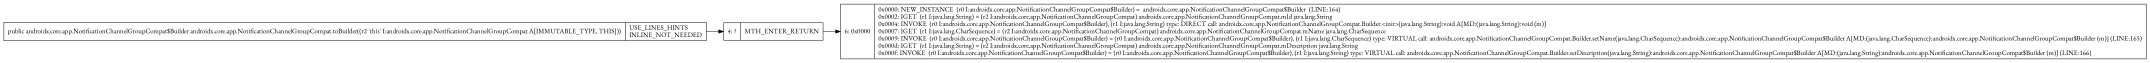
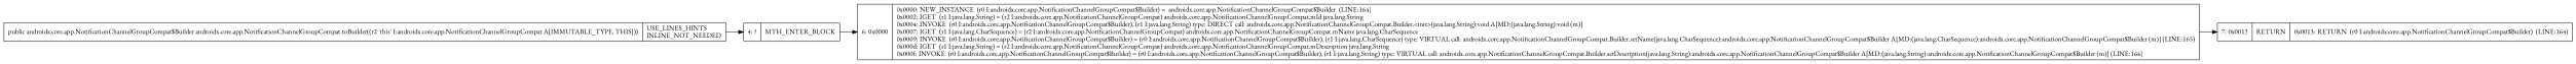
  digraph {
    fontname="EB Garamond"
    rankdir=LR
    node [fontname="EB Garamond" shape=record]
    edge [fontname="EB Garamond"]
-   n1 [label="{4\:\ ?|MTH_ENTER_RETURN\l}"]
+   n1 [label="{4\:\ ?|MTH_ENTER_BLOCK\l}"]
    n2 [label="{6\:\ 0x0000|0x0000: NEW_INSTANCE  (r0 I:androidx.core.app.NotificationChannelGroupCompat$Builder) =  androidx.core.app.NotificationChannelGroupCompat$Builder  (LINE:164)\l0x0002: IGET  (r1 I:java.lang.String) = (r2 I:androidx.core.app.NotificationChannelGroupCompat) androidx.core.app.NotificationChannelGroupCompat.mId java.lang.String \l0x0004: INVOKE  (r0 I:androidx.core.app.NotificationChannelGroupCompat$Builder), (r1 I:java.lang.String) type: DIRECT call: androidx.core.app.NotificationChannelGroupCompat.Builder.\<init\>(java.lang.String):void A[MD:(java.lang.String):void (m)]\l0x0007: IGET  (r1 I:java.lang.CharSequence) = (r2 I:androidx.core.app.NotificationChannelGroupCompat) androidx.core.app.NotificationChannelGroupCompat.mName java.lang.CharSequence \l0x0009: INVOKE  (r0 I:androidx.core.app.NotificationChannelGroupCompat$Builder) = (r0 I:androidx.core.app.NotificationChannelGroupCompat$Builder), (r1 I:java.lang.CharSequence) type: VIRTUAL call: androidx.core.app.NotificationChannelGroupCompat.Builder.setName(java.lang.CharSequence):androidx.core.app.NotificationChannelGroupCompat$Builder A[MD:(java.lang.CharSequence):androidx.core.app.NotificationChannelGroupCompat$Builder (m)] (LINE:165)\l0x000d: IGET  (r1 I:java.lang.String) = (r2 I:androidx.core.app.NotificationChannelGroupCompat) androidx.core.app.NotificationChannelGroupCompat.mDescription java.lang.String \l0x000f: INVOKE  (r0 I:androidx.core.app.NotificationChannelGroupCompat$Builder) = (r0 I:androidx.core.app.NotificationChannelGroupCompat$Builder), (r1 I:java.lang.String) type: VIRTUAL call: androidx.core.app.NotificationChannelGroupCompat.Builder.setDescription(java.lang.String):androidx.core.app.NotificationChannelGroupCompat$Builder A[MD:(java.lang.String):androidx.core.app.NotificationChannelGroupCompat$Builder (m)] (LINE:166)\l}"]
+   n3 [label="{7\:\ 0x0013|RETURN\l|0x0013: RETURN  (r0 I:androidx.core.app.NotificationChannelGroupCompat$Builder)  (LINE:164)\l}"]
    n4 [label="{public androidx.core.app.NotificationChannelGroupCompat$Builder androidx.core.app.NotificationChannelGroupCompat.toBuilder((r2 'this' I:androidx.core.app.NotificationChannelGroupCompat A[IMMUTABLE_TYPE, THIS]))  | USE_LINES_HINTS\lINLINE_NOT_NEEDED\l}"]
    n1 -> n2
+   n2 -> n3
    n4 -> n1
  }
